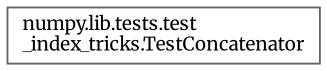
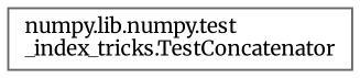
  digraph {
    rankdir=LR
    fontname=Merriweather
-   n1 [color=grey40 fillcolor=white fontname=Merriweather fontsize=10 height=0.2 label="numpy.lib.tests.test\l_index_tricks.TestConcatenator" shape=box style=filled width=0.4]
+   n1 [color=grey40 fillcolor=white fontname=Merriweather fontsize=10 height=0.2 label="numpy.lib.numpy.test\l_index_tricks.TestConcatenator" shape=box style=filled width=0.4]
  }
